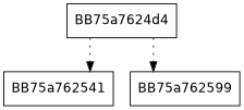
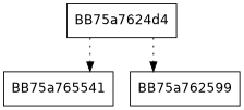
  digraph {
    fontname="DejaVu Sans"
    splines=ortho
    node [fontname="DejaVu Sans" shape=box]
    edge [color=black fontname="DejaVu Sans" style=dotted]
    BB75a7624d4
-   BB75a762541
+   BB75a762541 [label=BB75a765541]
    n3 [label=BB75a762599]
    BB75a7624d4 -> BB75a762541
    BB75a7624d4 -> n3
  }
